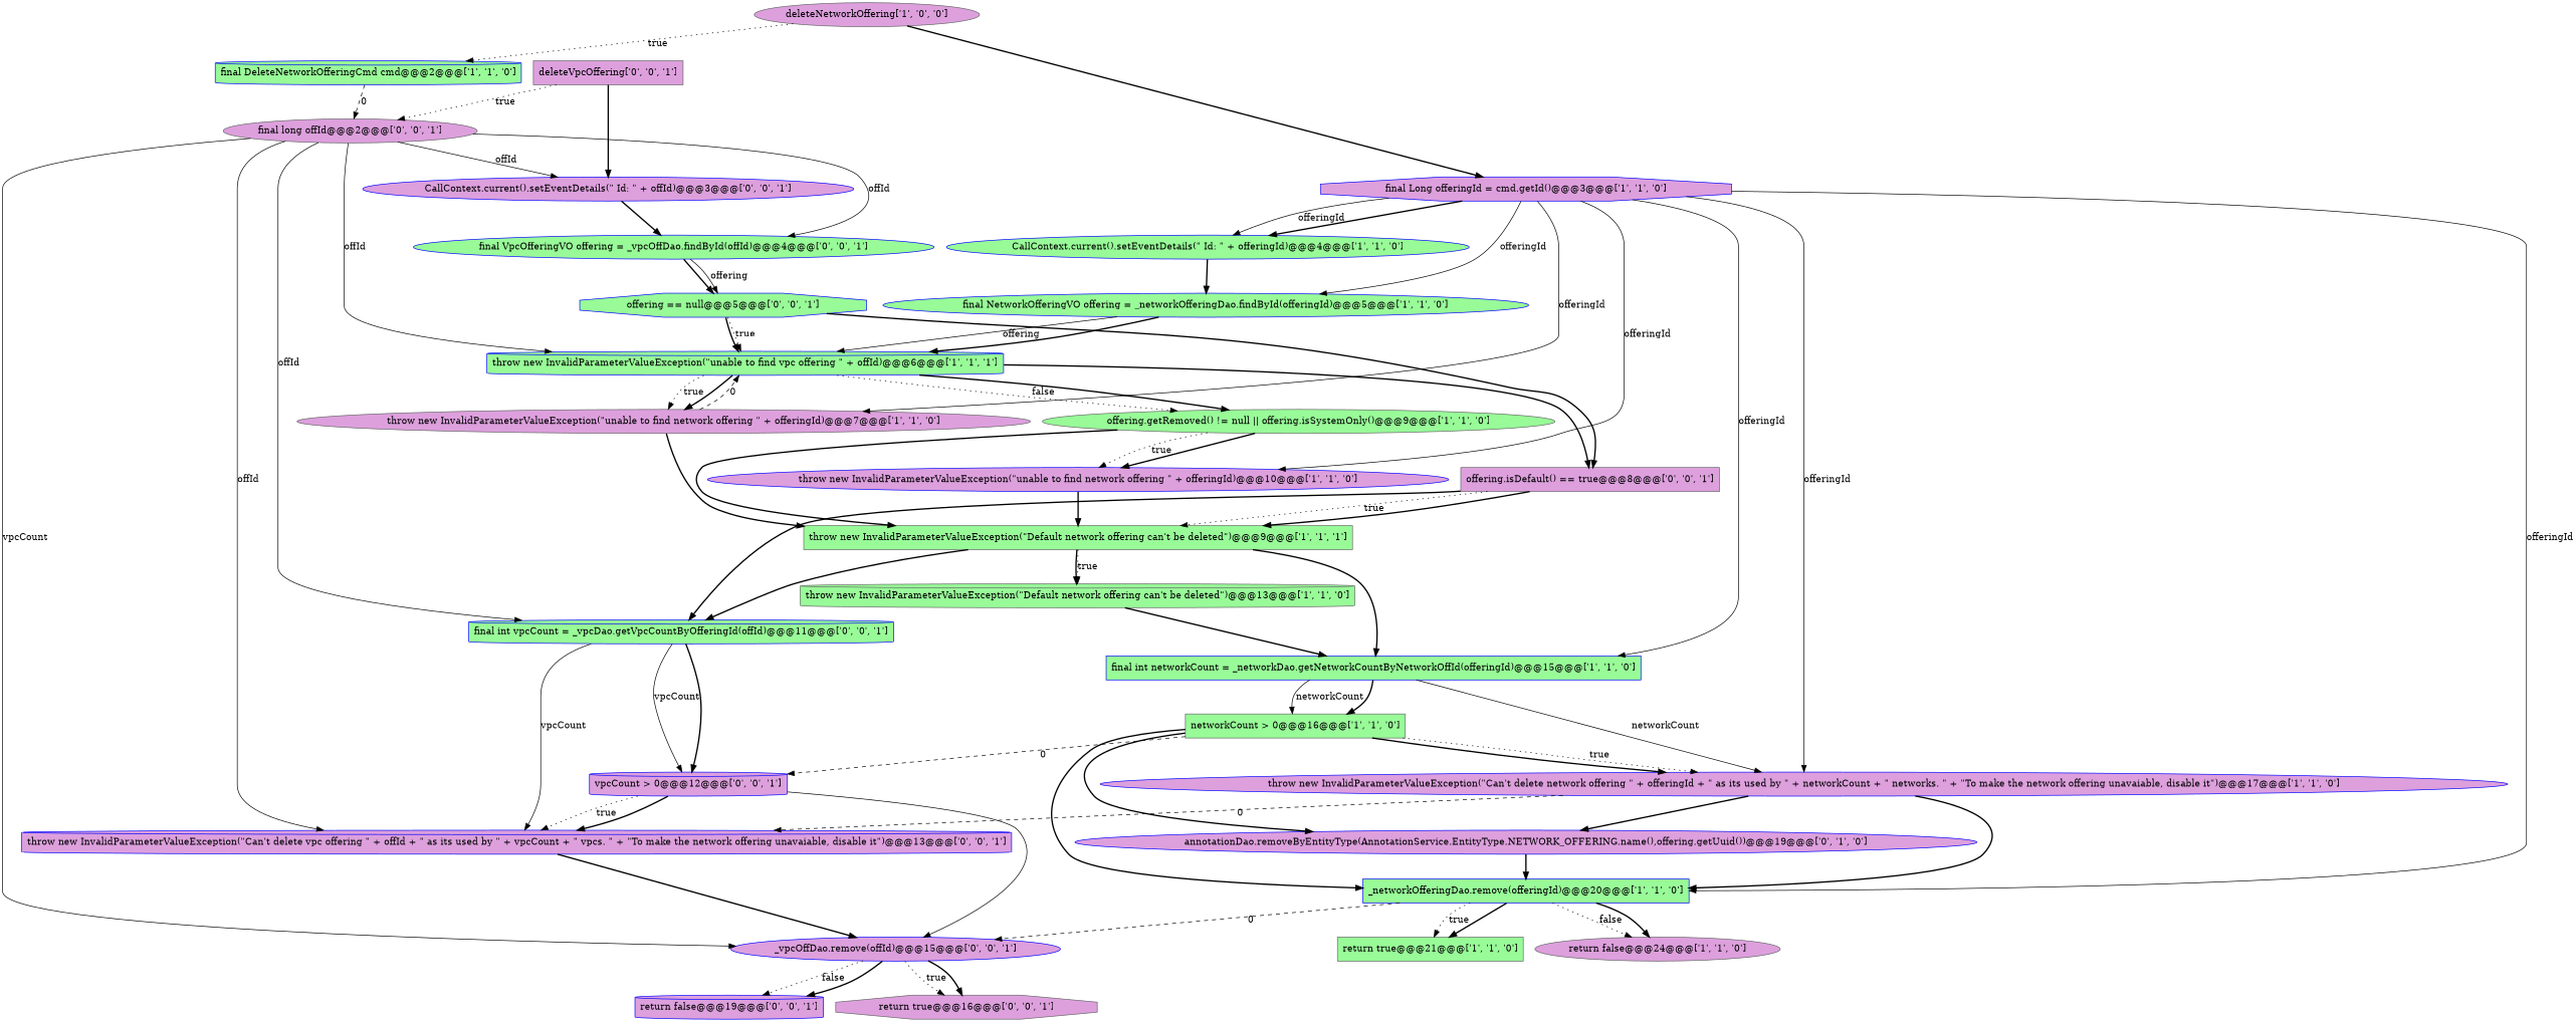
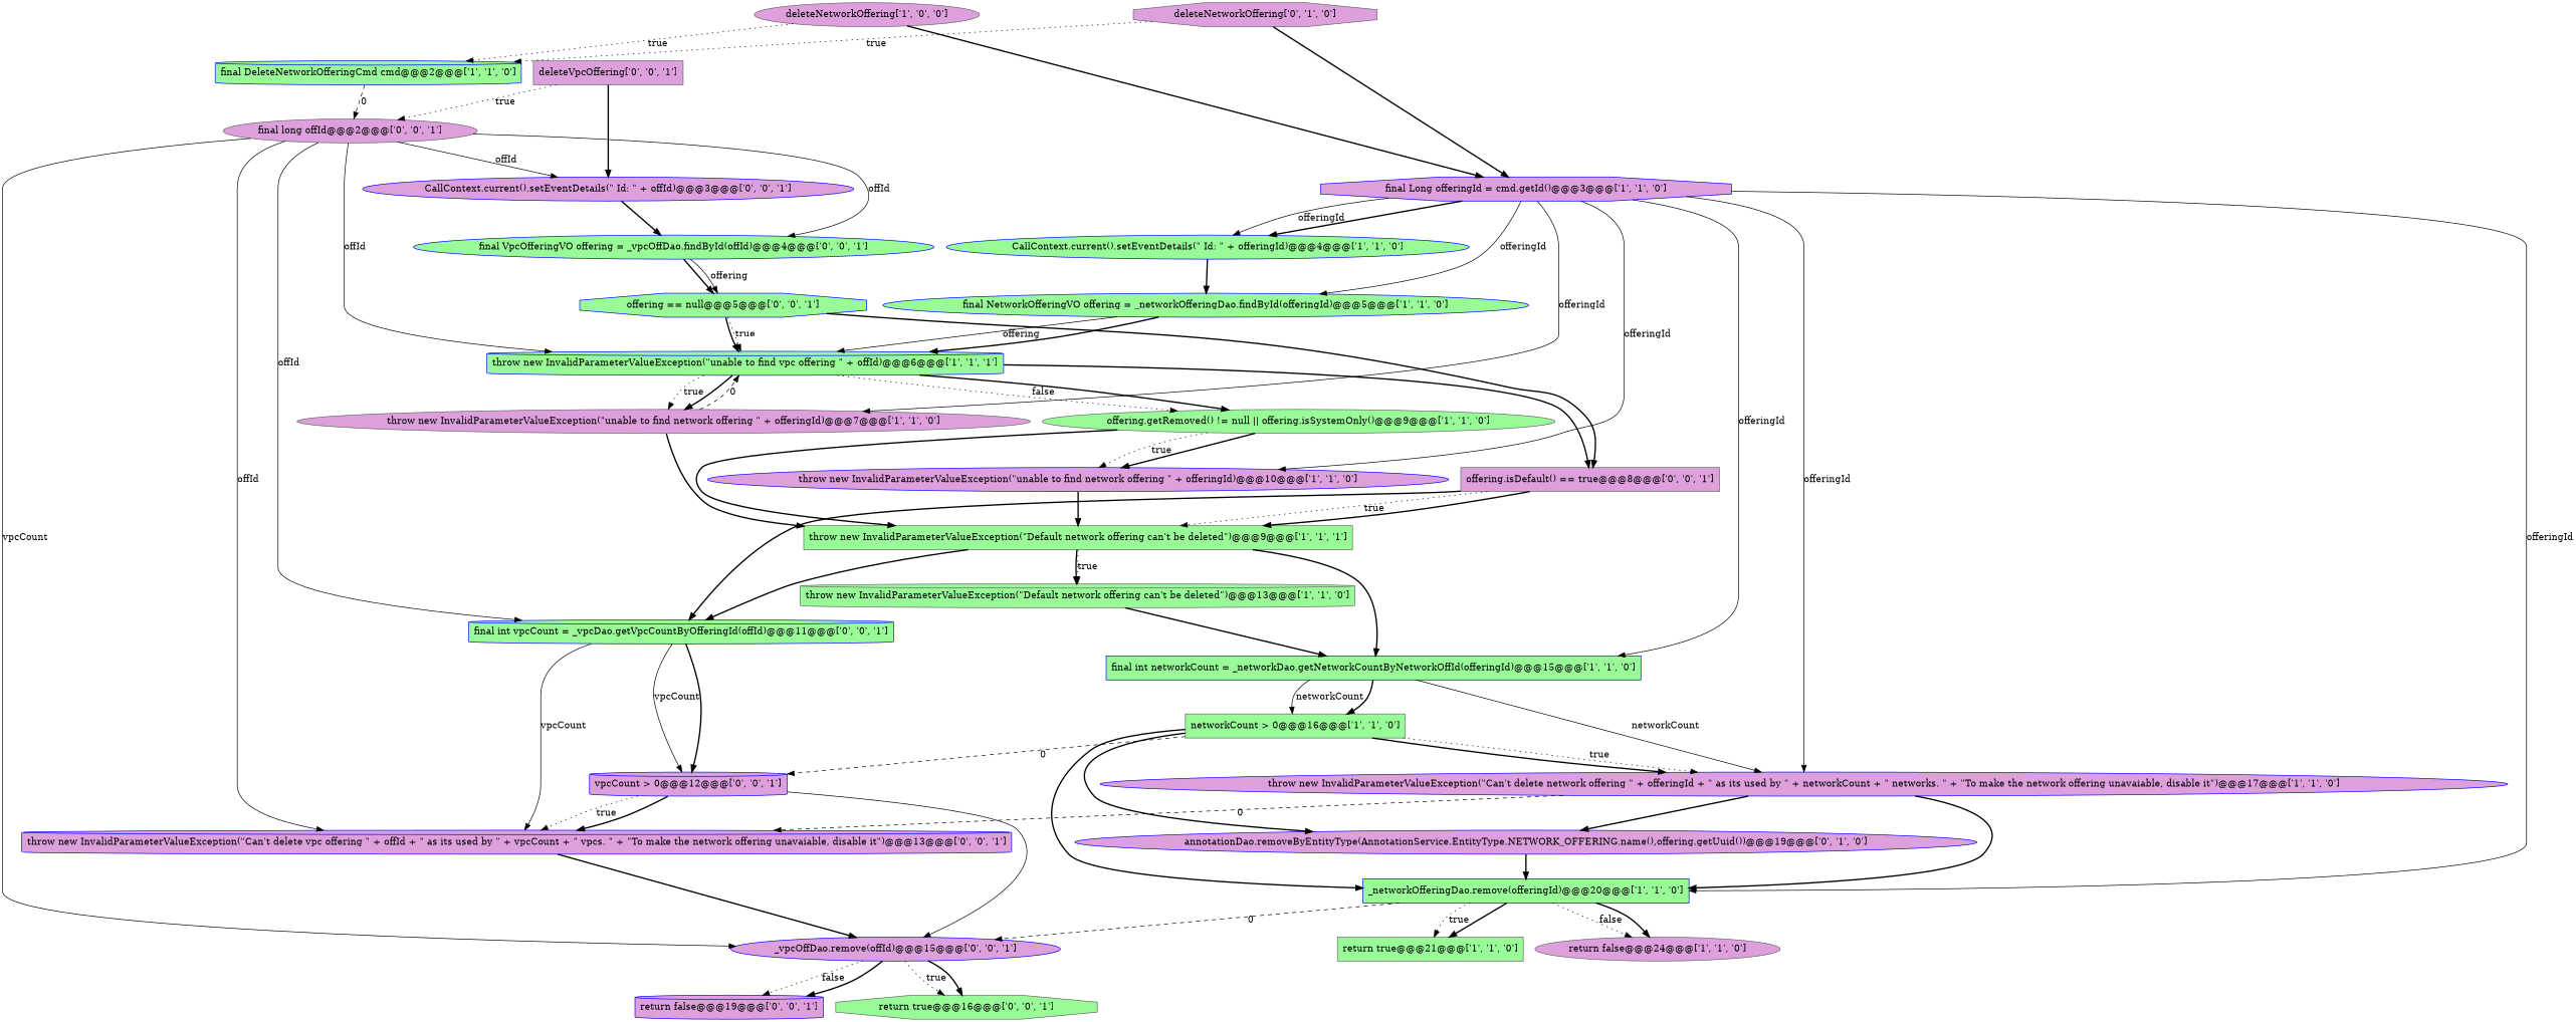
  digraph {
    node [color=blue fillcolor=plum shape=ellipse style=filled]
    edge [style=bold]
    n1 [color=gray40 label="deleteVpcOffering['0', '0', '1']" shape=box]
    n2 [label="CallContext.current().setEventDetails(\" Id: \" + offId)@@@3@@@['0', '0', '1']"]
    n3 [color=gray40 label="final long offId@@@2@@@['0', '0', '1']"]
    n4 [fillcolor=palegreen label="final VpcOfferingVO offering = _vpcOffDao.findById(offId)@@@4@@@['0', '0', '1']"]
    n5 [fillcolor=palegreen label="final int vpcCount = _vpcDao.getVpcCountByOfferingId(offId)@@@11@@@['0', '0', '1']" shape=cylinder]
    n6 [label="throw new InvalidParameterValueException(\"Can't delete vpc offering \" + offId + \" as its used by \" + vpcCount + \" vpcs. \" + \"To make the network offering unavaiable, disable it\")@@@13@@@['0', '0', '1']" shape=cylinder]
    n7 [label="_vpcOffDao.remove(offId)@@@15@@@['0', '0', '1']"]
    n8 [fillcolor=palegreen label="throw new InvalidParameterValueException(\"unable to find vpc offering \" + offId)@@@6@@@['1', '1', '1']" shape=cylinder]
    n9 [label="vpcCount > 0@@@12@@@['0', '0', '1']" shape=cylinder]
    n10 [label="annotationDao.removeByEntityType(AnnotationService.EntityType.NETWORK_OFFERING.name(),offering.getUuid())@@@19@@@['0', '1', '0']"]
    n11 [fillcolor=palegreen label="_networkOfferingDao.remove(offeringId)@@@20@@@['1', '1', '0']" shape=box]
    n12 [color=gray40 label="return false@@@24@@@['1', '1', '0']"]
    n13 [color=gray40 fillcolor=palegreen label="return true@@@21@@@['1', '1', '0']" shape=box]
    n14 [fillcolor=palegreen label="offering == null@@@5@@@['0', '0', '1']" shape=octagon]
    n15 [color=gray40 label="offering.isDefault() == true@@@8@@@['0', '0', '1']" shape=box]
    n16 [fillcolor=palegreen label="final DeleteNetworkOfferingCmd cmd@@@2@@@['1', '1', '0']" shape=cylinder]
    n17 [label="return false@@@19@@@['0', '0', '1']" shape=cylinder]
-   n18 [color=gray40 label="return true@@@16@@@['0', '0', '1']" shape=octagon]
+   n18 [color=gray40 fillcolor=palegreen label="return true@@@16@@@['0', '0', '1']" shape=octagon]
    n19 [fillcolor=palegreen label="CallContext.current().setEventDetails(\" Id: \" + offeringId)@@@4@@@['1', '1', '0']"]
    n20 [fillcolor=palegreen label="final NetworkOfferingVO offering = _networkOfferingDao.findById(offeringId)@@@5@@@['1', '1', '0']"]
    n21 [color=gray40 fillcolor=palegreen label="offering.getRemoved() != null || offering.isSystemOnly()@@@9@@@['1', '1', '0']"]
    n22 [label="throw new InvalidParameterValueException(\"unable to find network offering \" + offeringId)@@@10@@@['1', '1', '0']"]
    n23 [color=gray40 fillcolor=palegreen label="throw new InvalidParameterValueException(\"Default network offering can't be deleted\")@@@9@@@['1', '1', '1']" shape=box]
    n24 [fillcolor=palegreen label="final int networkCount = _networkDao.getNetworkCountByNetworkOffId(offeringId)@@@15@@@['1', '1', '0']" shape=box]
    n25 [color=gray40 fillcolor=palegreen label="throw new InvalidParameterValueException(\"Default network offering can't be deleted\")@@@13@@@['1', '1', '0']" shape=cylinder]
    n26 [label="final Long offeringId = cmd.getId()@@@3@@@['1', '1', '0']" shape=octagon]
    n27 [color=gray40 label="throw new InvalidParameterValueException(\"unable to find network offering \" + offeringId)@@@7@@@['1', '1', '0']"]
    n28 [label="throw new InvalidParameterValueException(\"Can't delete network offering \" + offeringId + \" as its used by \" + networkCount + \" networks. \" + \"To make the network offering unavaiable, disable it\")@@@17@@@['1', '1', '0']"]
    n29 [color=gray40 fillcolor=palegreen label="networkCount > 0@@@16@@@['1', '1', '0']" shape=box]
    n30 [color=gray40 label="deleteNetworkOffering['1', '0', '0']"]
+   n31 [color=gray40 label="deleteNetworkOffering['0', '1', '0']" shape=octagon]
    n1 -> n2
    n1 -> n3 [label=true style=dotted]
    n2 -> n4
    n3 -> n2 [label=offId style=solid]
    n3 -> n4 [label=offId style=solid]
    n3 -> n5 [label=offId style=solid]
    n3 -> n6 [label=offId style=solid]
    n3 -> n7 [label=vpcCount style=solid]
    n3 -> n8 [label=offId style=solid]
    n4 -> n14
    n4 -> n14 [label=offering style=solid]
    n5 -> n6 [label=vpcCount style=solid]
    n5 -> n9 [label=vpcCount style=solid]
    n5 -> n9
    n6 -> n7
    n7 -> n17 [label=false style=dotted]
    n7 -> n17
    n7 -> n18 [label=true style=dotted]
    n7 -> n18
    n8 -> n15
    n8 -> n21
    n8 -> n21 [label=false style=dotted]
    n8 -> n27 [label=true style=dotted]
    n8 -> n27
    n9 -> n6
    n9 -> n6 [label=true style=dotted]
    n9 -> n7 [style=solid]
    n10 -> n11
    n11 -> n7 [label=0 style=dashed]
    n11 -> n12 [label=false style=dotted]
    n11 -> n12
    n11 -> n13 [label=true style=dotted]
    n11 -> n13
    n14 -> n8
    n14 -> n8 [label=true style=dotted]
    n14 -> n15
    n15 -> n5
    n15 -> n23 [label=true style=dotted]
    n15 -> n23
    n16 -> n3 [label=0 style=dashed]
    n19 -> n20
    n20 -> n8 [label=offering style=solid]
    n20 -> n8
    n21 -> n22
    n21 -> n22 [label=true style=dotted]
    n21 -> n23
    n22 -> n23
    n23 -> n5
    n23 -> n24
    n23 -> n25
    n23 -> n25 [label=true style=dotted]
    n24 -> n28 [label=networkCount style=solid]
    n24 -> n29 [label=networkCount style=solid]
    n24 -> n29
    n25 -> n24
    n26 -> n11 [label=offeringId style=solid]
    n26 -> n19
    n26 -> n19 [label=offeringId style=solid]
    n26 -> n20 [label=offeringId style=solid]
    n26 -> n22 [label=offeringId style=solid]
    n26 -> n24 [label=offeringId style=solid]
    n26 -> n27 [label=offeringId style=solid]
    n26 -> n28 [label=offeringId style=solid]
    n27 -> n8 [label=0 style=dashed]
    n27 -> n23
    n28 -> n6 [label=0 style=dashed]
    n28 -> n10
    n28 -> n11
    n29 -> n9 [label=0 style=dashed]
    n29 -> n10
    n29 -> n11
    n29 -> n28
    n29 -> n28 [label=true style=dotted]
    n30 -> n16 [label=true style=dotted]
    n30 -> n26
+   n31 -> n16 [label=true style=dotted]
+   n31 -> n26
  }
